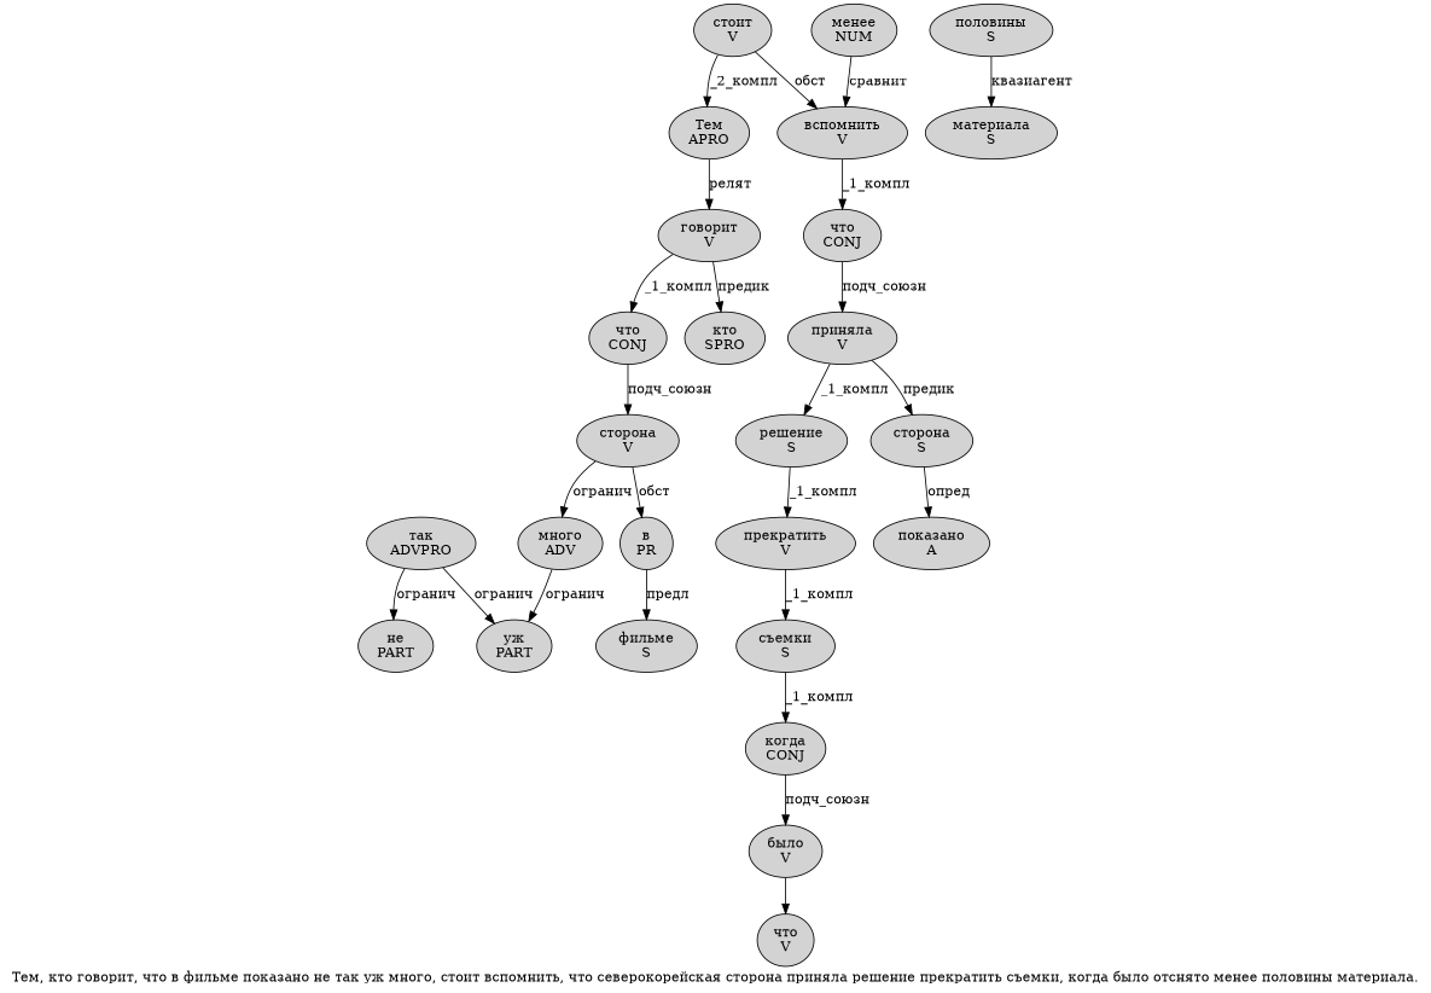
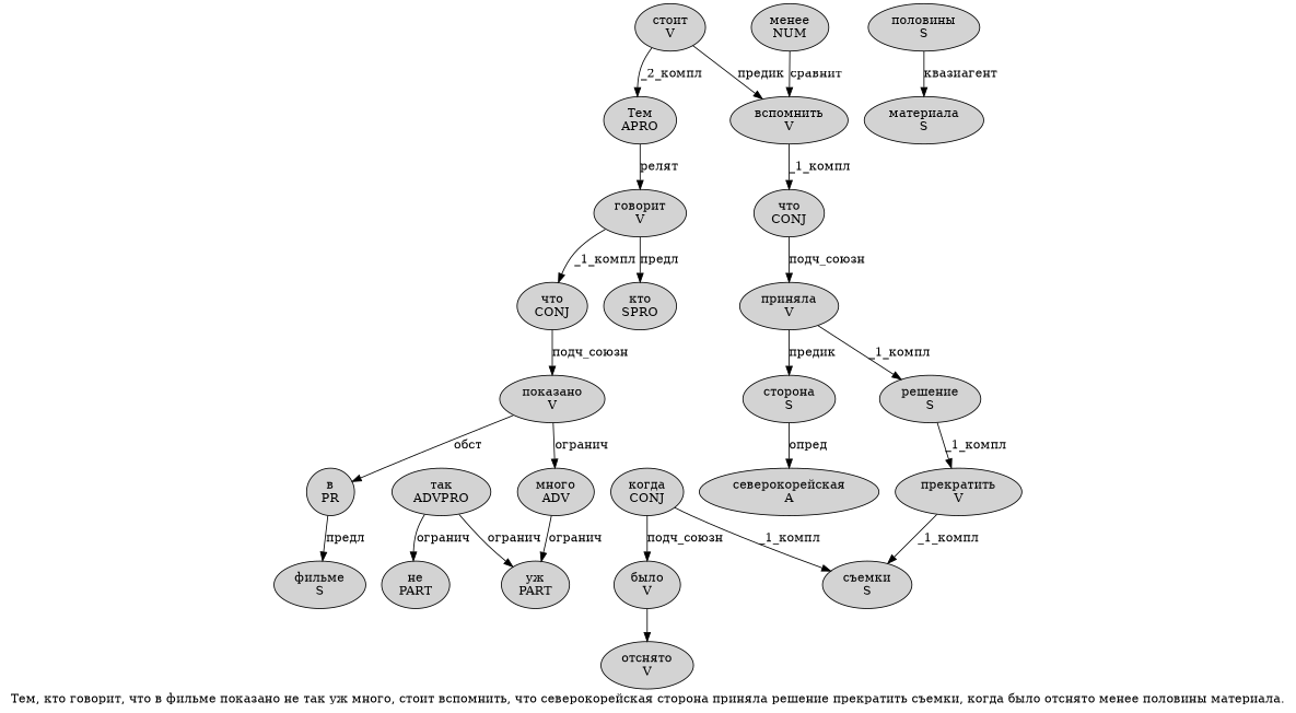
  digraph {
    label="Тем, кто говорит, что в фильме показано не так уж много, стоит вспомнить, что северокорейская сторона приняла решение прекратить съемки, когда было отснято менее половины материала."
    node [fillcolor=lightgray penwidth=1 shape=ellipse style=filled]
    n1 [label="Тем\nAPRO"]
    n2 [label="говорит\nV"]
    n3 [label="кто\nSPRO"]
    n4 [label="что\nCONJ"]
-   n5 [label="сторона\nV"]
+   n5 [label="показано\nV"]
    n6 [label="в\nPR"]
    n7 [label="много\nADV"]
    n8 [label="фильме\nS"]
    n9 [label="уж\nPART"]
    n10 [label="не\nPART"]
    n11 [label="так\nADVPRO"]
    n12 [label="стоит\nV"]
    n13 [label="вспомнить\nV"]
    n14 [label="что\nCONJ"]
    n15 [label="приняла\nV"]
    n16 [label="сторона\nS"]
    n17 [label="решение\nS"]
-   n18 [label="показано\nA"]
+   n18 [label="северокорейская\nA"]
    n19 [label="прекратить\nV"]
    n20 [label="съемки\nS"]
    n21 [label="когда\nCONJ"]
    n22 [label="было\nV"]
-   n23 [label="что\nV"]
+   n23 [label="отснято\nV"]
    n24 [label="менее\nNUM"]
    n25 [label="половины\nS"]
    n26 [label="материала\nS"]
    n1 -> n2 [label="релят"]
-   n2 -> n3 [label="предик"]
+   n2 -> n3 [label="предл"]
    n2 -> n4 [label="_1_компл"]
    n4 -> n5 [label="подч_союзн"]
    n5 -> n6 [label="обст"]
    n5 -> n7 [label="огранич"]
    n6 -> n8 [label="предл"]
    n7 -> n9 [label="огранич"]
    n11 -> n9 [label="огранич"]
    n11 -> n10 [label="огранич"]
    n12 -> n1 [label="_2_компл"]
-   n12 -> n13 [label="обст"]
+   n12 -> n13 [label="предик"]
    n13 -> n14 [label="_1_компл"]
    n14 -> n15 [label="подч_союзн"]
    n15 -> n16 [label="предик"]
    n15 -> n17 [label="_1_компл"]
    n16 -> n18 [label="опред"]
    n17 -> n19 [label="_1_компл"]
    n19 -> n20 [label="_1_компл"]
-   n20 -> n21 [label="_1_компл"]
+   n21 -> n20 [label="_1_компл"]
    n21 -> n22 [label="подч_союзн"]
    n22 -> n23
    n24 -> n13 [label="сравнит"]
    n25 -> n26 [label="квазиагент"]
  }
